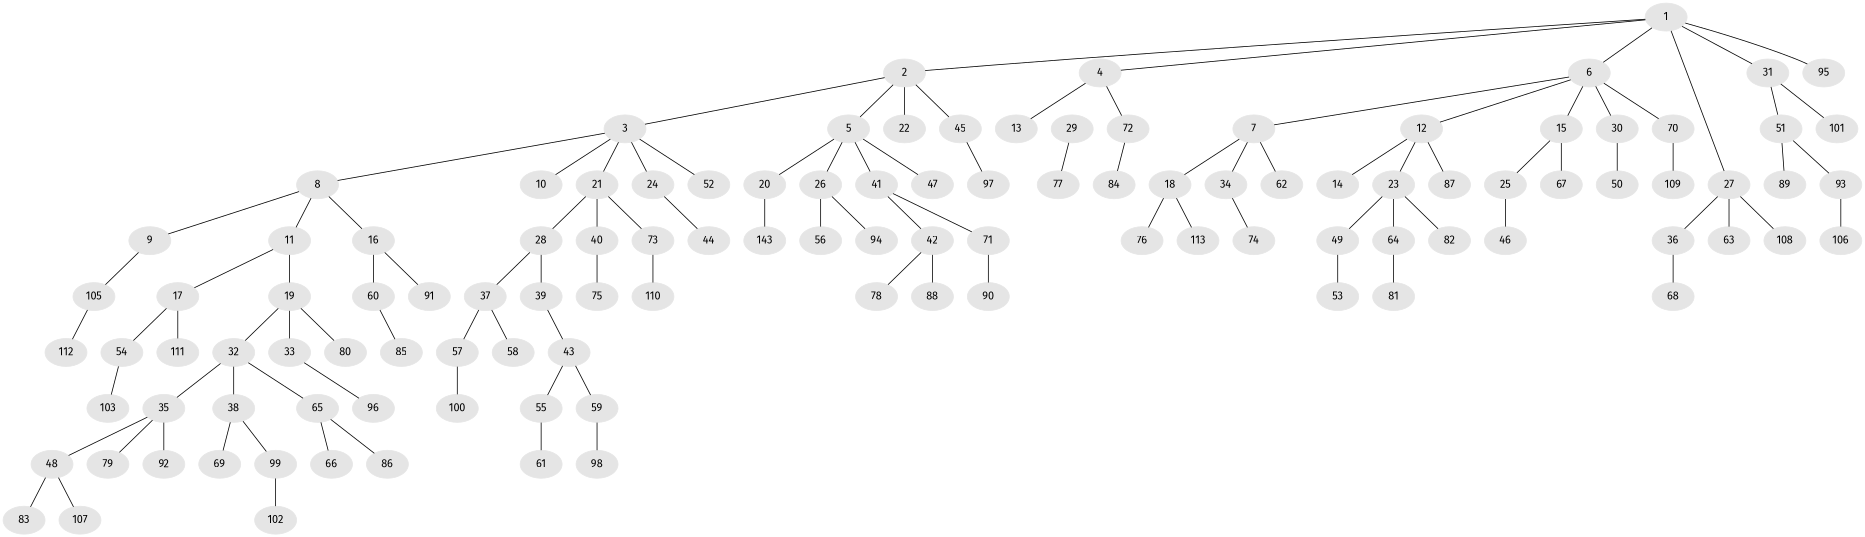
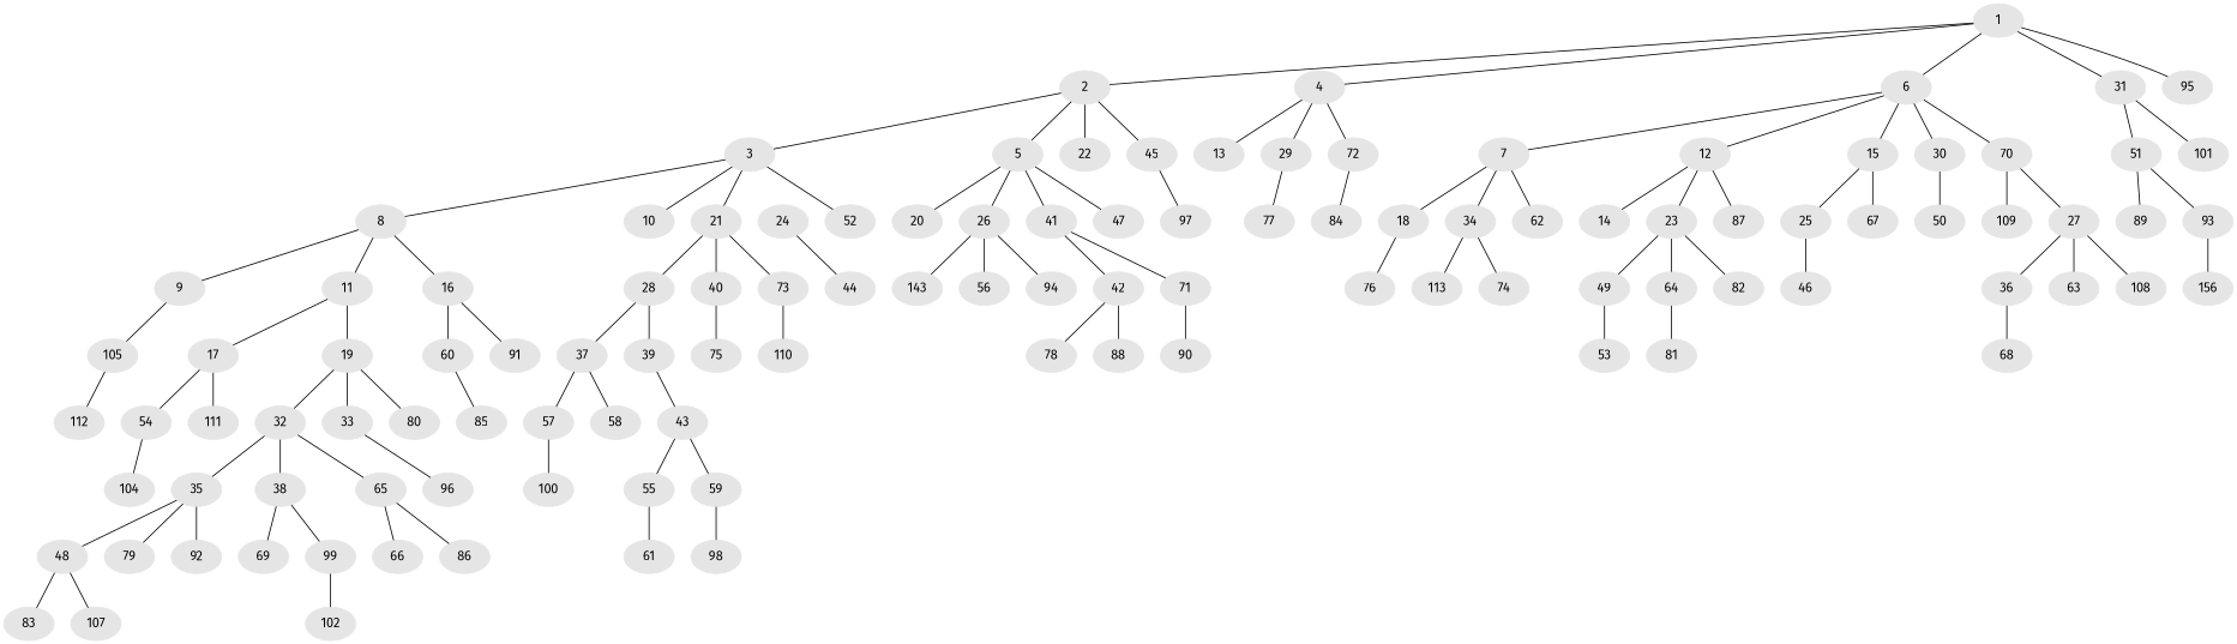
  graph {
    fontname="Fira Sans"
    node [color=gray90 fontname="Fira Sans" style=filled]
    edge [fontname="Fira Sans"]
    1
    2
    4
    6
    27
    31
    95
    3
    5
    22
    45
    13
    29
    72
    7
    12
    15
    30
    70
    36
    63
    108
    51
    101
    8
    10
    21
    24
    52
    20
    26
    41
    47
    97
    9
    11
    16
    28
    40
    73
    44
    77
    84
    n44 [label=143]
    56
    94
    42
    71
    18
    34
    62
    14
    23
    87
    25
    67
    50
    109
    76
    74
    113
    105
    17
    19
    60
    91
    112
    54
    111
    32
    33
    80
    49
    64
    82
    46
    85
-   104 [label=103]
+   104
    35
    38
    65
    96
    37
    39
    75
    110
    53
    81
    68
    57
    58
    43
    89
    93
    48
    79
    92
    69
    99
    66
    86
    83
    107
    100
    102
    55
    59
    78
    88
    90
    61
    98
-   106
+   106 [label=156]
    1 -- 2
    1 -- 4
    1 -- 6
-   1 -- 27
+   70 -- 27
    1 -- 31
    1 -- 95
    2 -- 3
    2 -- 5
    2 -- 22
    2 -- 45
    4 -- 13
+   4 -- 29
    4 -- 72
    6 -- 7
    6 -- 12
    6 -- 15
    6 -- 30
    6 -- 70
    27 -- 36
    27 -- 63
    27 -- 108
    31 -- 51
    31 -- 101
    3 -- 8
    3 -- 10
    3 -- 21
-   3 -- 24
    3 -- 52
    5 -- 20
    5 -- 26
    5 -- 41
    5 -- 47
    45 -- 97
    29 -- 77
    72 -- 84
    7 -- 18
    7 -- 34
    7 -- 62
    12 -- 14
    12 -- 23
    12 -- 87
    15 -- 25
    15 -- 67
    30 -- 50
    70 -- 109
    36 -- 68
    51 -- 89
    51 -- 93
    8 -- 9
    8 -- 11
    8 -- 16
    21 -- 28
    21 -- 40
    21 -- 73
    24 -- 44
-   20 -- n44
+   26 -- n44
    26 -- 56
    26 -- 94
    41 -- 42
    41 -- 71
    9 -- 105
    11 -- 17
    11 -- 19
    16 -- 60
    16 -- 91
    28 -- 37
    28 -- 39
    40 -- 75
    73 -- 110
    42 -- 78
    42 -- 88
    71 -- 90
    18 -- 76
    34 -- 74
-   18 -- 113
+   34 -- 113
    23 -- 49
    23 -- 64
    23 -- 82
    25 -- 46
    105 -- 112
    17 -- 54
    17 -- 111
    19 -- 32
    19 -- 33
    19 -- 80
    60 -- 85
    54 -- 104
    32 -- 35
    32 -- 38
    32 -- 65
    33 -- 96
    49 -- 53
    64 -- 81
    35 -- 48
    35 -- 79
    35 -- 92
    38 -- 69
    38 -- 99
    65 -- 66
    65 -- 86
    37 -- 57
    37 -- 58
    39 -- 43
    57 -- 100
    43 -- 55
    43 -- 59
    93 -- 106
    48 -- 83
    48 -- 107
    99 -- 102
    55 -- 61
    59 -- 98
  }
